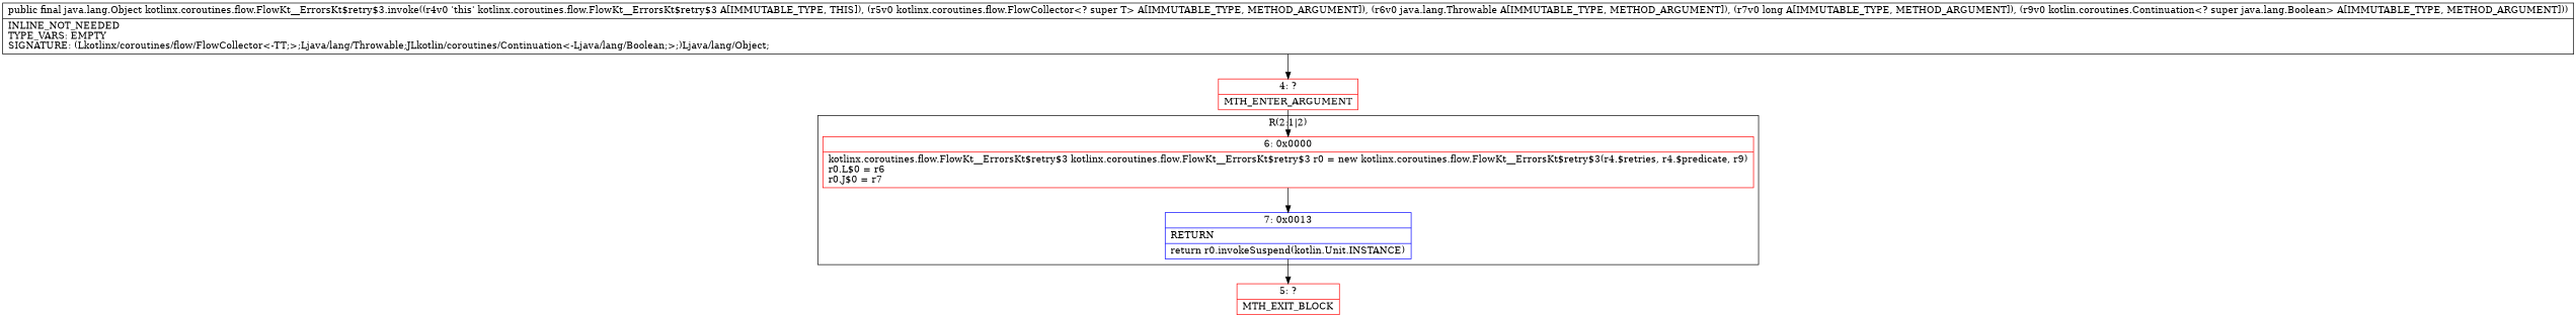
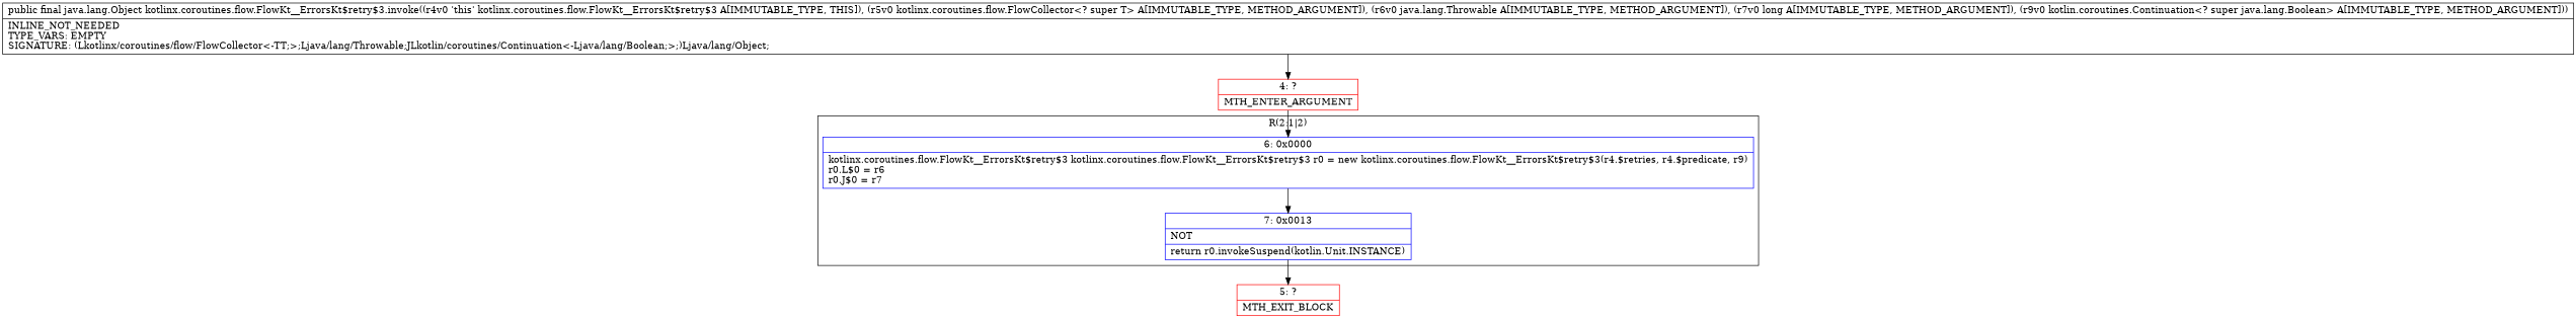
  digraph {
    node [color=blue shape=record]
-   n1 [color=red label="{6\:\ 0x0000|kotlinx.coroutines.flow.FlowKt__ErrorsKt$retry$3 kotlinx.coroutines.flow.FlowKt__ErrorsKt$retry$3 r0 = new kotlinx.coroutines.flow.FlowKt__ErrorsKt$retry$3(r4.$retries, r4.$predicate, r9)\lr0.L$0 = r6\lr0.J$0 = r7\l}"]
-   n2 [label="{7\:\ 0x0013|RETURN\l|return r0.invokeSuspend(kotlin.Unit.INSTANCE)\l}"]
+   n1 [label="{6\:\ 0x0000|kotlinx.coroutines.flow.FlowKt__ErrorsKt$retry$3 kotlinx.coroutines.flow.FlowKt__ErrorsKt$retry$3 r0 = new kotlinx.coroutines.flow.FlowKt__ErrorsKt$retry$3(r4.$retries, r4.$predicate, r9)\lr0.L$0 = r6\lr0.J$0 = r7\l}"]
+   n2 [label="{7\:\ 0x0013|NOT\l|return r0.invokeSuspend(kotlin.Unit.INSTANCE)\l}"]
    n3 [color=red label="{5\:\ ?|MTH_EXIT_BLOCK\l}"]
    n4 [color=red label="{4\:\ ?|MTH_ENTER_ARGUMENT\l}"]
    n5 [label="{public final java.lang.Object kotlinx.coroutines.flow.FlowKt__ErrorsKt$retry$3.invoke((r4v0 'this' kotlinx.coroutines.flow.FlowKt__ErrorsKt$retry$3 A[IMMUTABLE_TYPE, THIS]), (r5v0 kotlinx.coroutines.flow.FlowCollector\<? super T\> A[IMMUTABLE_TYPE, METHOD_ARGUMENT]), (r6v0 java.lang.Throwable A[IMMUTABLE_TYPE, METHOD_ARGUMENT]), (r7v0 long A[IMMUTABLE_TYPE, METHOD_ARGUMENT]), (r9v0 kotlin.coroutines.Continuation\<? super java.lang.Boolean\> A[IMMUTABLE_TYPE, METHOD_ARGUMENT]))  | INLINE_NOT_NEEDED\lTYPE_VARS: EMPTY\lSIGNATURE: (Lkotlinx\/coroutines\/flow\/FlowCollector\<\-TT;\>;Ljava\/lang\/Throwable;JLkotlin\/coroutines\/Continuation\<\-Ljava\/lang\/Boolean;\>;)Ljava\/lang\/Object;\l}" color=""]
    subgraph cluster_1 {
      label="R(2:1|2)"
      n1
      n2
    }
    n1 -> n2
    n2 -> n3
    n4 -> n1
    n5 -> n4
  }
